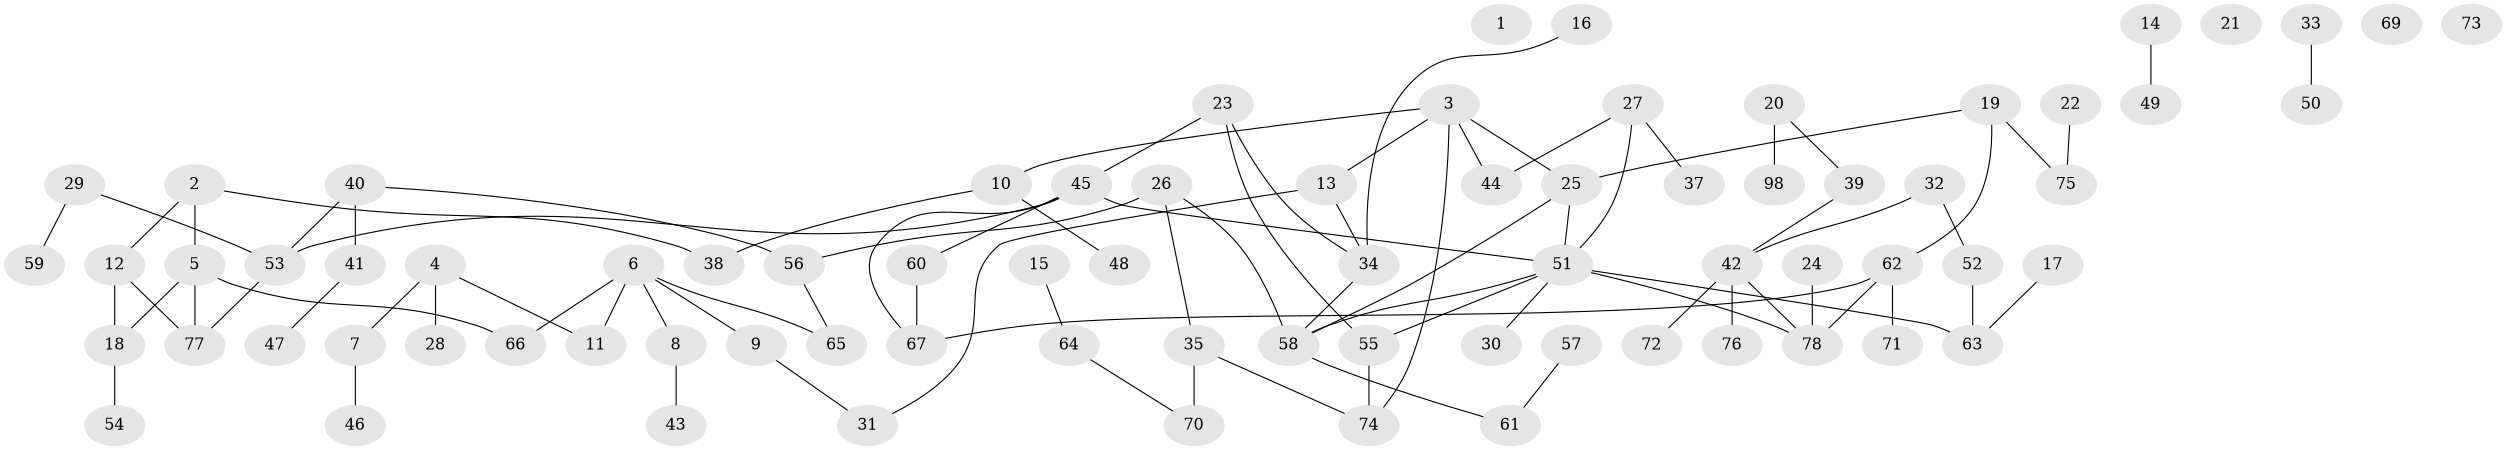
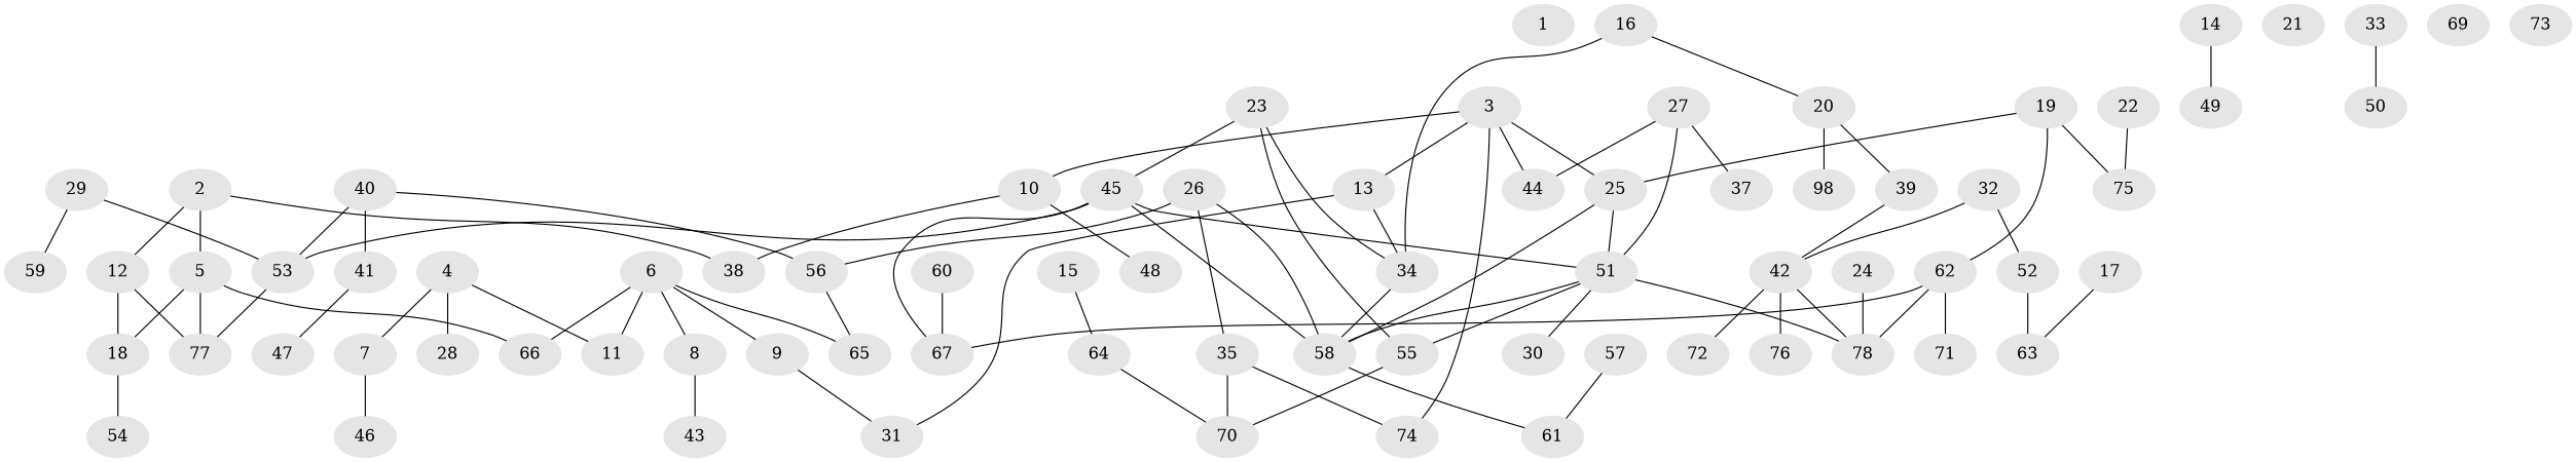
  graph {
    node [color=gray90 style=filled]
    1
    2
    5
    12
    38
    18
    66
    77
    3
    10
    13
    25
    44
    74
    48
    31
    34
    51
    58
    4
    7
    11
    28
    46
    54
    6
    8
    9
    65
    43
    14
    49
    15
    64
    70
    16
    20
    39
    n39 [label=98]
    42
    17
    63
    19
    62
    75
    78
    67
    71
    21
    22
    23
    45
    55
    53
    60
    24
    30
    61
    26
    35
    56
    27
    37
    29
    59
    32
    52
    72
    76
    33
    50
    40
    41
    47
    57
    69
    73
    2 -- 5
    2 -- 12
    2 -- 38
    5 -- 18
    5 -- 66
    5 -- 77
    12 -- 18
    12 -- 77
    18 -- 54
    3 -- 10
    3 -- 13
    3 -- 25
    3 -- 44
    3 -- 74
    10 -- 38
    10 -- 48
    13 -- 31
    13 -- 34
    25 -- 51
    25 -- 58
    34 -- 58
    51 -- 58
-   51 -- 63
    51 -- 78
    51 -- 55
    51 -- 30
    58 -- 61
    4 -- 7
    4 -- 11
    4 -- 28
    7 -- 46
    6 -- 66
    6 -- 11
    6 -- 8
    6 -- 9
    6 -- 65
    8 -- 43
    9 -- 31
    14 -- 49
    15 -- 64
    64 -- 70
    16 -- 34
+   16 -- 20
    20 -- 39
    20 -- n39
    39 -- 42
    42 -- 78
    42 -- 72
    42 -- 76
    17 -- 63
    19 -- 25
    19 -- 62
    19 -- 75
    62 -- 78
    62 -- 67
    62 -- 71
    22 -- 75
    23 -- 34
    23 -- 45
    23 -- 55
    45 -- 51
    45 -- 67
    45 -- 53
-   45 -- 60
-   55 -- 74
+   45 -- 58
+   55 -- 70
    53 -- 77
    60 -- 67
    24 -- 78
    26 -- 58
    26 -- 35
    26 -- 56
    35 -- 74
    35 -- 70
    56 -- 65
    27 -- 44
    27 -- 51
    27 -- 37
    29 -- 53
    29 -- 59
    32 -- 42
    32 -- 52
    52 -- 63
    33 -- 50
    40 -- 53
    40 -- 56
    40 -- 41
    41 -- 47
    57 -- 61
  }
